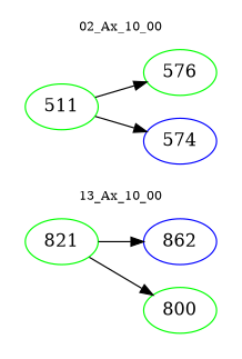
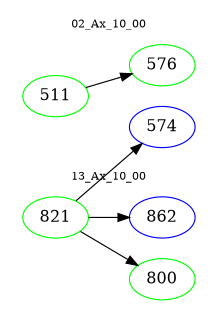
  digraph {
    rankdir=LR
    node [color=green]
    edge [color=black]
    n1 [label=511]
    n2 [label=576]
    n3 [color=blue label=574]
    n4 [label=821]
    n5 [label=800]
    n6 [color=blue label=862]
    subgraph cluster_1 {
      color=white
      fontsize=10
      label="02_Ax_10_00"
      n1
      n2
      n3
    }
    subgraph cluster_2 {
      color=white
      fontsize=10
      label="13_Ax_10_00"
      n4
      n5
      n6
    }
    n1 -> n2
-   n1 -> n3
+   n4 -> n3
    n4 -> n5
    n4 -> n6
  }
